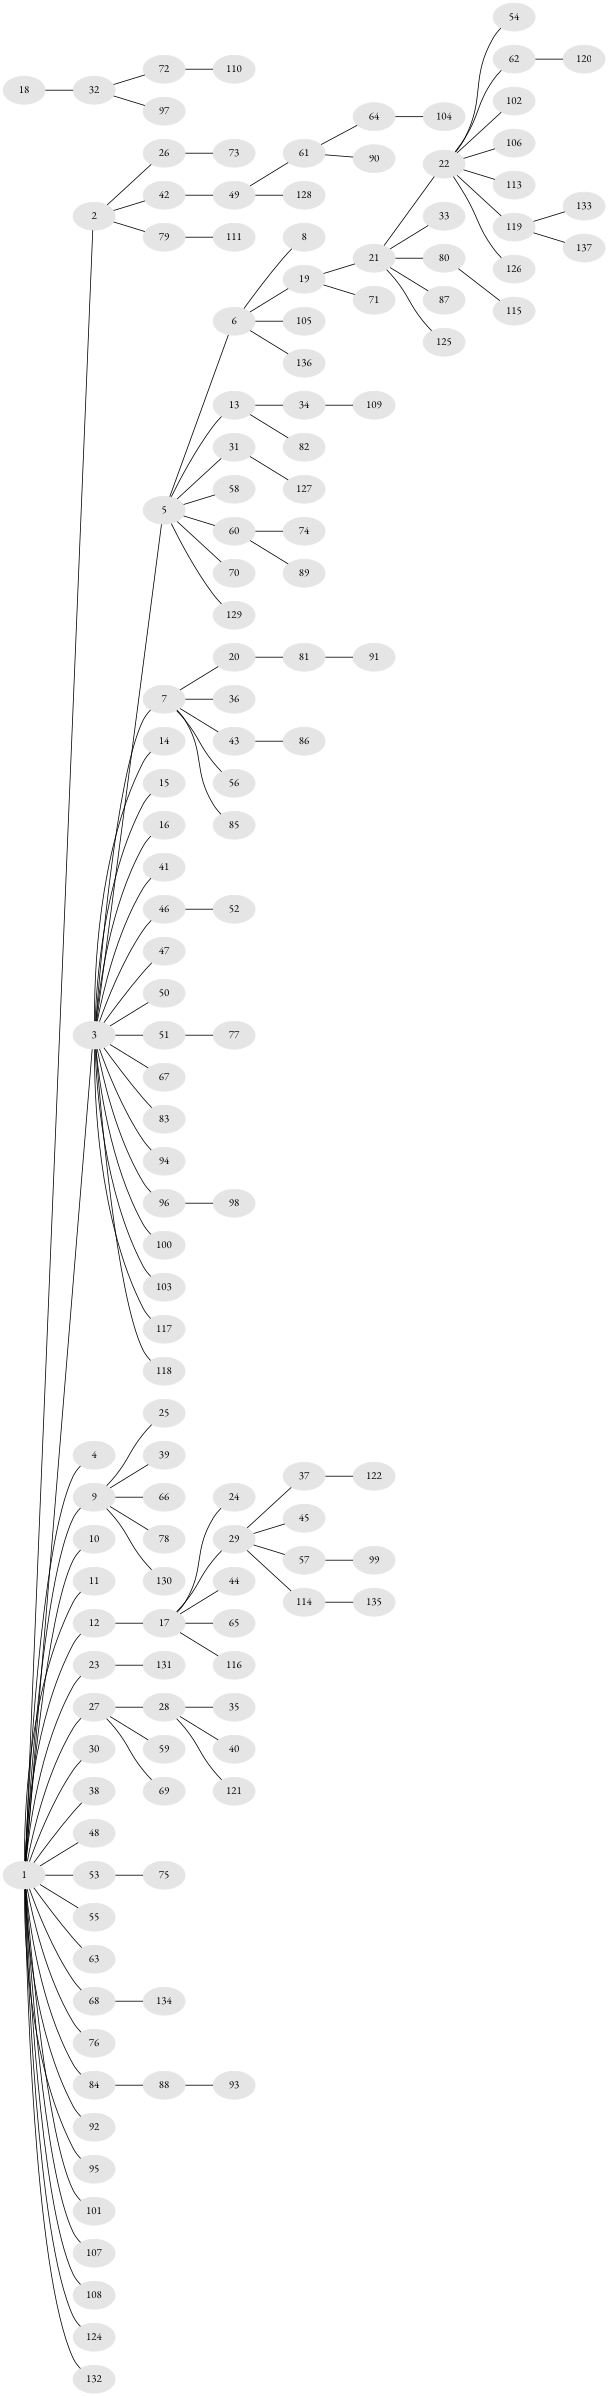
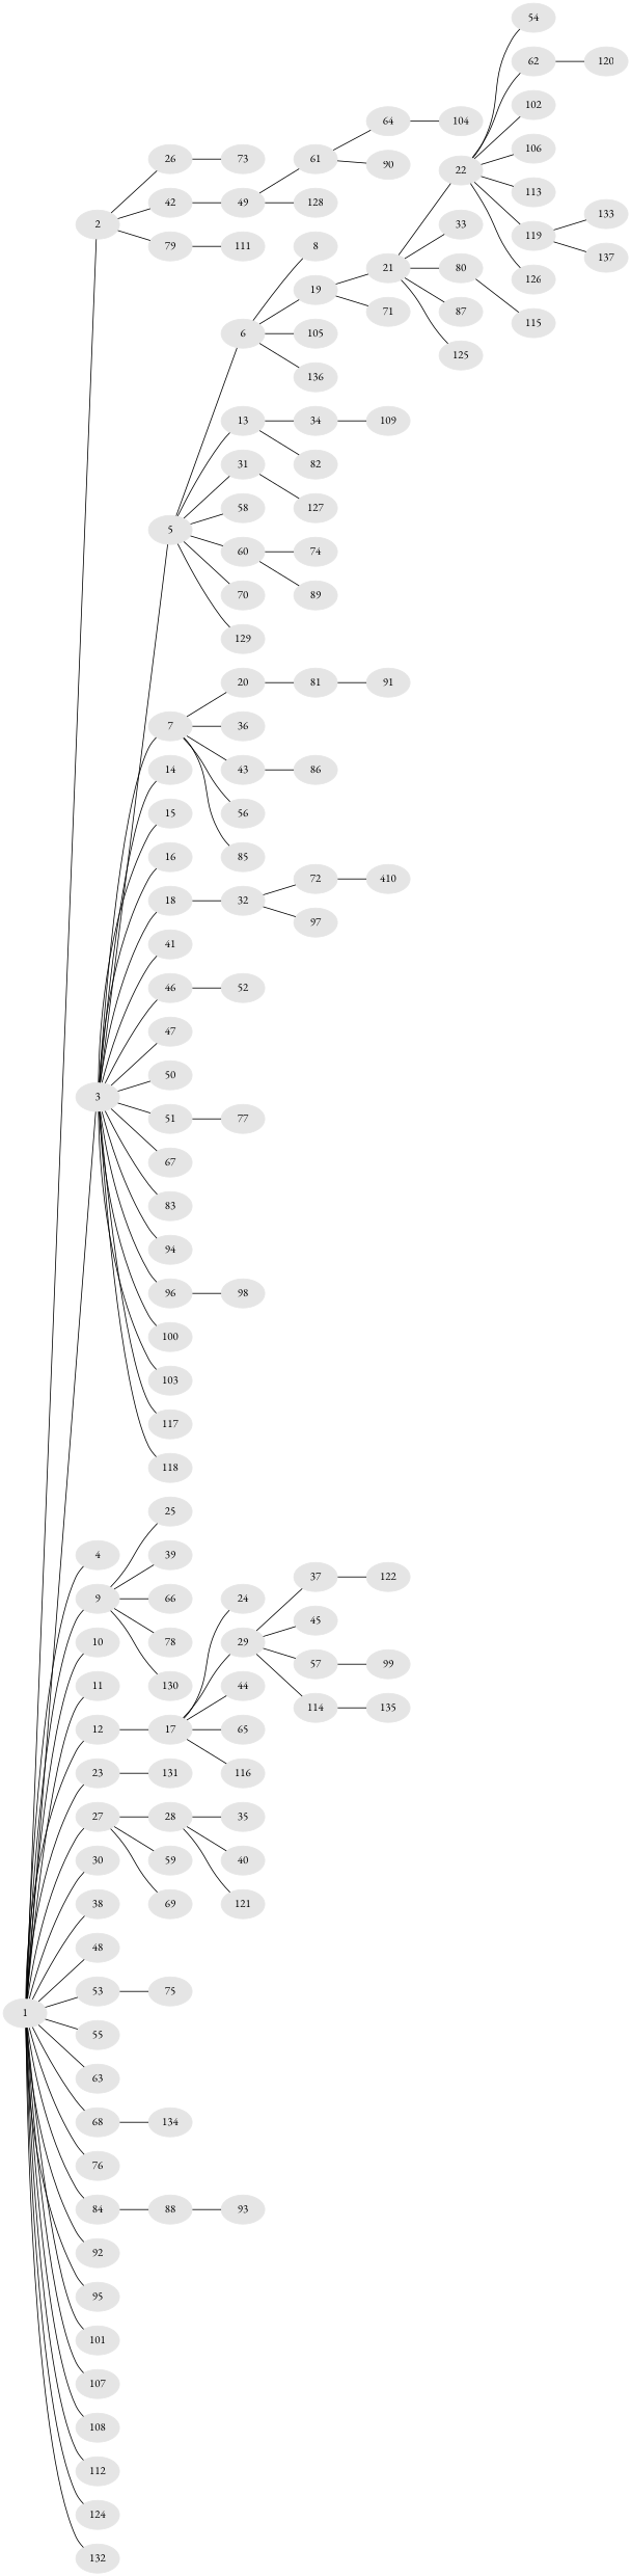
  graph {
    fontname="EB Garamond"
    rankdir=LR
    node [color=gray90 fontname="EB Garamond" style=filled]
    edge [fontname="EB Garamond"]
    1
    2
    3
    4
    9
    10
    11
    12
    23
    27
    30
    38
    48
    53
    55
    63
    68
    76
    84
    92
    95
    101
    107
    108
+   112
    124
    132
    26
    42
    79
    5
    7
    14
    15
    16
    18
    41
    46
    47
    50
    51
    67
    83
    94
    96
    100
    103
    117
    118
    25
    39
    66
    78
    130
    17
    131
    28
    59
    69
    75
    134
    88
    73
    49
    111
    6
    13
    31
    58
    60
    70
    129
    20
    36
    43
    56
    85
    32
    52
    77
    98
    8
    19
    105
    136
    34
    82
    127
    74
    89
    21
    71
    81
    86
    24
    29
    44
    65
    116
    109
    37
    45
    57
    114
    72
    97
    22
    33
    80
    87
    125
    91
    54
    62
    102
    106
    113
    119
    126
    115
    120
    133
    137
    35
    40
    121
    122
    99
    135
-   110
+   110 [label=410]
    61
    128
    64
    90
    104
    93
    1 -- 2
    1 -- 3
    1 -- 4
    1 -- 9
    1 -- 10
    1 -- 11
    1 -- 12
    1 -- 23
    1 -- 27
    1 -- 30
    1 -- 38
    1 -- 48
    1 -- 53
    1 -- 55
    1 -- 63
    1 -- 68
    1 -- 76
    1 -- 84
    1 -- 92
    1 -- 95
    1 -- 101
    1 -- 107
    1 -- 108
+   1 -- 112
    1 -- 124
    1 -- 132
    2 -- 26
    2 -- 42
    2 -- 79
    3 -- 5
    3 -- 7
    3 -- 14
    3 -- 15
    3 -- 16
+   3 -- 18
    3 -- 41
    3 -- 46
    3 -- 47
    3 -- 50
    3 -- 51
    3 -- 67
    3 -- 83
    3 -- 94
    3 -- 96
    3 -- 100
    3 -- 103
    3 -- 117
    3 -- 118
    9 -- 25
    9 -- 39
    9 -- 66
    9 -- 78
    9 -- 130
    12 -- 17
    23 -- 131
    27 -- 28
    27 -- 59
    27 -- 69
    53 -- 75
    68 -- 134
    84 -- 88
    26 -- 73
    42 -- 49
    79 -- 111
    5 -- 6
    5 -- 13
    5 -- 31
    5 -- 58
    5 -- 60
    5 -- 70
    5 -- 129
    7 -- 20
    7 -- 36
    7 -- 43
    7 -- 56
    7 -- 85
    18 -- 32
    46 -- 52
    51 -- 77
    96 -- 98
    17 -- 24
    17 -- 29
    17 -- 44
    17 -- 65
    17 -- 116
    28 -- 35
    28 -- 40
    28 -- 121
    88 -- 93
    49 -- 61
    49 -- 128
    6 -- 8
    6 -- 19
    6 -- 105
    6 -- 136
    13 -- 34
    13 -- 82
    31 -- 127
    60 -- 74
    60 -- 89
    20 -- 81
    43 -- 86
    32 -- 72
    32 -- 97
    19 -- 21
    19 -- 71
    34 -- 109
    21 -- 22
    21 -- 33
    21 -- 80
    21 -- 87
    21 -- 125
    81 -- 91
    29 -- 37
    29 -- 45
    29 -- 57
    29 -- 114
    37 -- 122
    57 -- 99
    114 -- 135
    72 -- 110
    22 -- 54
    22 -- 62
    22 -- 102
    22 -- 106
    22 -- 113
    22 -- 119
    22 -- 126
    80 -- 115
    62 -- 120
    119 -- 133
    119 -- 137
    61 -- 64
    61 -- 90
    64 -- 104
  }
